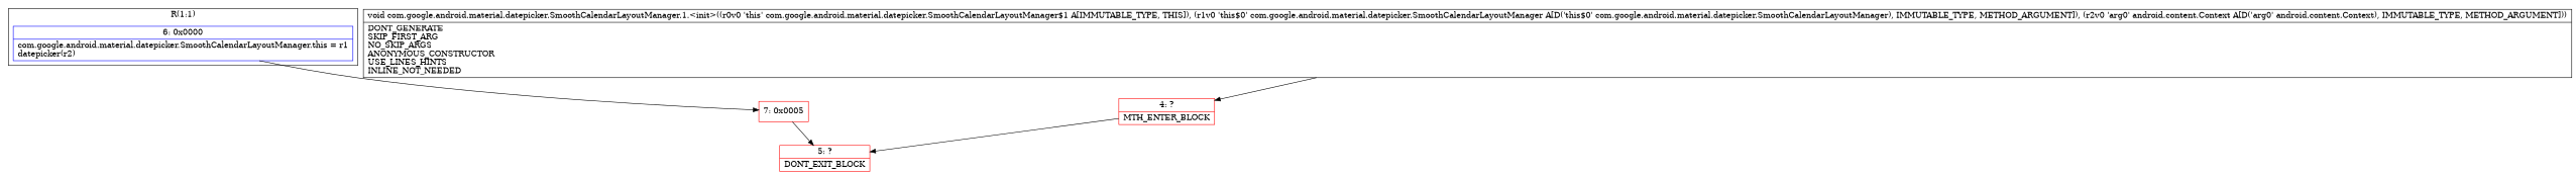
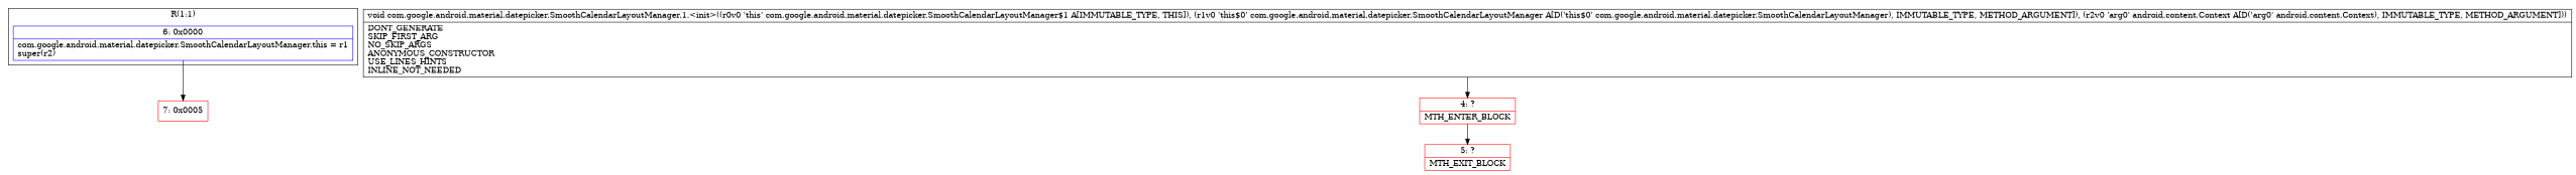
  digraph {
    node [color=red shape=record]
-   n1 [color=blue label="{6\:\ 0x0000|com.google.android.material.datepicker.SmoothCalendarLayoutManager.this = r1\ldatepicker(r2)\l}"]
+   n1 [color=blue label="{6\:\ 0x0000|com.google.android.material.datepicker.SmoothCalendarLayoutManager.this = r1\lsuper(r2)\l}"]
    n2 [label="{7\:\ 0x0005}"]
-   n3 [label="{5\:\ ?|DONT_EXIT_BLOCK\l}"]
+   n3 [label="{5\:\ ?|MTH_EXIT_BLOCK\l}"]
    n4 [label="{4\:\ ?|MTH_ENTER_BLOCK\l}"]
    n5 [label="{void com.google.android.material.datepicker.SmoothCalendarLayoutManager.1.\<init\>((r0v0 'this' com.google.android.material.datepicker.SmoothCalendarLayoutManager$1 A[IMMUTABLE_TYPE, THIS]), (r1v0 'this$0' com.google.android.material.datepicker.SmoothCalendarLayoutManager A[D('this$0' com.google.android.material.datepicker.SmoothCalendarLayoutManager), IMMUTABLE_TYPE, METHOD_ARGUMENT]), (r2v0 'arg0' android.content.Context A[D('arg0' android.content.Context), IMMUTABLE_TYPE, METHOD_ARGUMENT]))  | DONT_GENERATE\lSKIP_FIRST_ARG\lNO_SKIP_ARGS\lANONYMOUS_CONSTRUCTOR\lUSE_LINES_HINTS\lINLINE_NOT_NEEDED\l}" color=""]
    subgraph cluster_1 {
      label="R(1:1)"
      n1
    }
    n1 -> n2
-   n2 -> n3
    n4 -> n3
    n5 -> n4
  }
